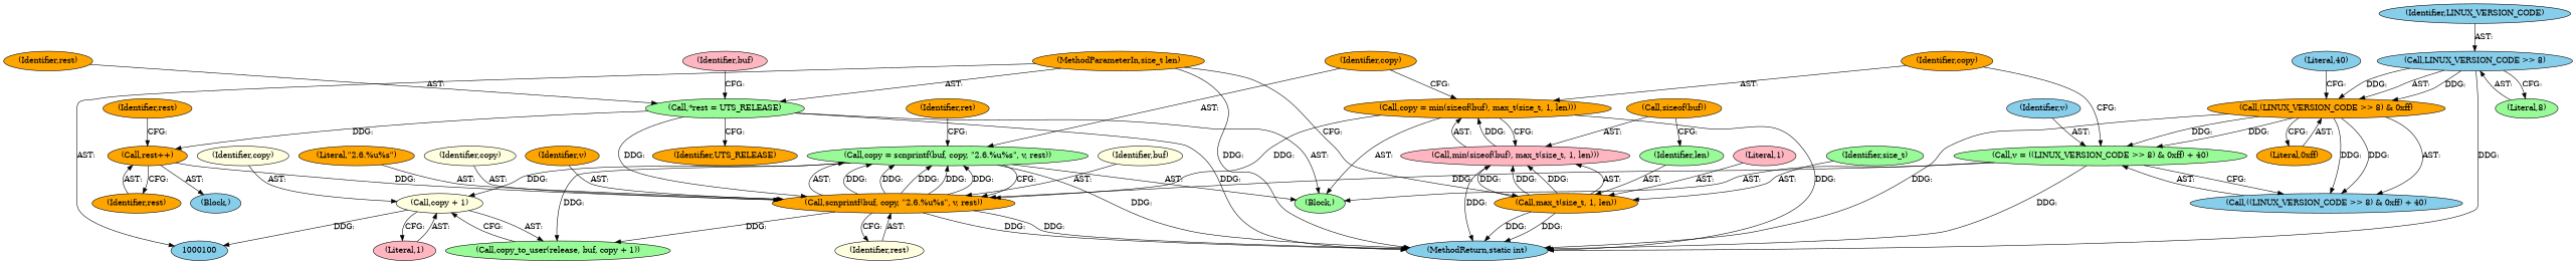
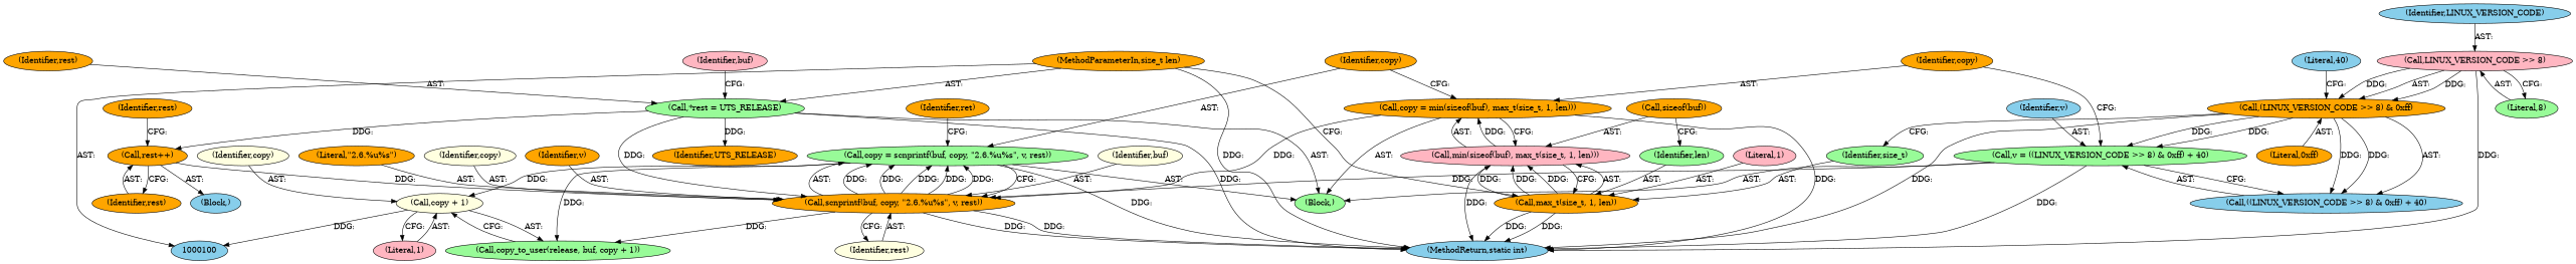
  digraph {
    node [fillcolor=orange style=filled]
    n1 [fillcolor=lightyellow label="(Call,copy + 1)"]
    n2 [fillcolor=palegreen label="(Call,copy_to_user(release, buf, copy + 1))"]
    n3 [fillcolor=lightpink label="(Literal,1)"]
    1000100 [fillcolor=skyblue]
    n5 [fillcolor=skyblue label="(MethodReturn,static int)"]
    n6 [fillcolor=palegreen label="(Call,copy = scnprintf(buf, copy, \"2.6.%u%s\", v, rest))"]
    n7 [label="(Call,scnprintf(buf, copy, \"2.6.%u%s\", v, rest))"]
    n8 [fillcolor=palegreen label="(Block,)"]
    n9 [fillcolor=lightyellow label="(Identifier,rest)"]
    n10 [label="(Call,copy = min(sizeof(buf), max_t(size_t, 1, len)))"]
    n11 [fillcolor=lightpink label="(Call,min(sizeof(buf), max_t(size_t, 1, len)))"]
    n12 [label="(Call,max_t(size_t, 1, len))"]
    n13 [fillcolor=palegreen label="(Identifier,len)"]
    n14 [label="(MethodParameterIn,size_t len)"]
    n15 [fillcolor=palegreen label="(Call,*rest = UTS_RELEASE)"]
    n16 [fillcolor=palegreen label="(Call,v = ((LINUX_VERSION_CODE >> 8) & 0xff) + 40)"]
    n17 [fillcolor=skyblue label="(Call,((LINUX_VERSION_CODE >> 8) & 0xff) + 40)"]
    n18 [label="(Call,(LINUX_VERSION_CODE >> 8) & 0xff)"]
    n19 [label="(Literal,0xff)"]
-   n20 [fillcolor=skyblue label="(Call,LINUX_VERSION_CODE >> 8)"]
+   n20 [fillcolor=lightpink label="(Call,LINUX_VERSION_CODE >> 8)"]
    n21 [fillcolor=palegreen label="(Literal,8)"]
    n22 [label="(Call,rest++)"]
    n23 [label="(Identifier,UTS_RELEASE)"]
    n24 [fillcolor=skyblue label="(Block,)"]
    n25 [label="(Identifier,rest)"]
    n26 [fillcolor=skyblue label="(Literal,40)"]
    n27 [label="(Literal,\"2.6.%u%s\")"]
    n28 [fillcolor=lightyellow label="(Identifier,copy)"]
    n29 [fillcolor=palegreen label="(Identifier,size_t)"]
    n30 [fillcolor=lightyellow label="(Identifier,copy)"]
    n31 [label="(Identifier,ret)"]
    n32 [label="(Identifier,v)"]
    n33 [label="(Identifier,rest)"]
    n34 [label="(Identifier,copy)"]
    n35 [fillcolor=lightpink label="(Literal,1)"]
    n36 [label="(Identifier,rest)"]
    n37 [label="(Call,sizeof(buf))"]
    n38 [fillcolor=lightyellow label="(Identifier,buf)"]
    n39 [fillcolor=skyblue label="(Identifier,v)"]
    n40 [label="(Identifier,copy)"]
    n41 [fillcolor=lightpink label="(Identifier,buf)"]
    n42 [fillcolor=skyblue label="(Identifier,LINUX_VERSION_CODE)"]
    n1 -> n2 [label="AST: "]
    n1 -> n3 [label="CFG: "]
    n1 -> 1000100 [label="DDG: "]
    n2 -> n1 [label="CFG: "]
    n3 -> n1 [label="AST: "]
    n6 -> n1 [label="DDG: "]
    n6 -> n2 [label="DDG: "]
    n6 -> n5 [label="DDG: "]
    n6 -> n7 [label="CFG: "]
    n6 -> n8 [label="AST: "]
    n7 -> n2 [label="DDG: "]
    n7 -> n5 [label="DDG: "]
    n7 -> n5 [label="DDG: "]
    n7 -> n6 [label="AST: "]
    n7 -> n6 [label="DDG: "]
    n7 -> n6 [label="DDG: "]
    n7 -> n6 [label="DDG: "]
    n7 -> n6 [label="DDG: "]
    n7 -> n6 [label="DDG: "]
    n7 -> n9 [label="CFG: "]
    n9 -> n7 [label="AST: "]
    n10 -> n5 [label="DDG: "]
    n10 -> n7 [label="DDG: "]
    n10 -> n8 [label="AST: "]
    n10 -> n11 [label="CFG: "]
    n11 -> n5 [label="DDG: "]
    n11 -> n10 [label="AST: "]
    n11 -> n10 [label="DDG: "]
+   n11 -> n12 [label="CFG: "]
    n12 -> n5 [label="DDG: "]
    n12 -> n5 [label="DDG: "]
    n12 -> n11 [label="AST: "]
    n12 -> n11 [label="DDG: "]
    n12 -> n11 [label="DDG: "]
    n12 -> n11 [label="DDG: "]
    n13 -> n12 [label="AST: "]
    n14 -> 1000100 [label="AST: "]
    n14 -> n5 [label="DDG: "]
    n14 -> n12 [label="CFG: "]
    n14 -> n15 [label="AST: "]
    n15 -> n5 [label="DDG: "]
    n15 -> n7 [label="DDG: "]
    n15 -> n8 [label="AST: "]
    n15 -> n22 [label="DDG: "]
-   n15 -> n23 [label="CFG: "]
+   n15 -> n23 [label="DDG: "]
    n16 -> n5 [label="DDG: "]
    n16 -> n7 [label="DDG: "]
    n16 -> n8 [label="AST: "]
    n16 -> n17 [label="CFG: "]
    n17 -> n16 [label="AST: "]
    n18 -> n5 [label="DDG: "]
    n18 -> n16 [label="DDG: "]
    n18 -> n16 [label="DDG: "]
    n18 -> n17 [label="AST: "]
    n18 -> n17 [label="DDG: "]
    n18 -> n17 [label="DDG: "]
-   n18 -> n19 [label="CFG: "]
+   n18 -> n29 [label="CFG: "]
    n19 -> n18 [label="AST: "]
    n20 -> n5 [label="DDG: "]
    n20 -> n18 [label="AST: "]
    n20 -> n18 [label="DDG: "]
    n20 -> n18 [label="DDG: "]
    n20 -> n21 [label="CFG: "]
    n21 -> n20 [label="AST: "]
    n22 -> n7 [label="DDG: "]
    n22 -> n24 [label="AST: "]
    n22 -> n25 [label="CFG: "]
    n25 -> n22 [label="AST: "]
    n26 -> n18 [label="CFG: "]
    n27 -> n7 [label="AST: "]
    n28 -> n7 [label="AST: "]
    n29 -> n12 [label="AST: "]
    n30 -> n1 [label="AST: "]
    n31 -> n6 [label="CFG: "]
    n32 -> n7 [label="AST: "]
    n33 -> n22 [label="CFG: "]
    n34 -> n10 [label="AST: "]
    n34 -> n16 [label="CFG: "]
    n35 -> n12 [label="AST: "]
    n36 -> n15 [label="AST: "]
    n37 -> n11 [label="AST: "]
    n37 -> n13 [label="CFG: "]
    n38 -> n7 [label="AST: "]
    n39 -> n16 [label="AST: "]
    n40 -> n6 [label="AST: "]
    n40 -> n10 [label="CFG: "]
    n41 -> n15 [label="CFG: "]
    n42 -> n20 [label="AST: "]
  }
